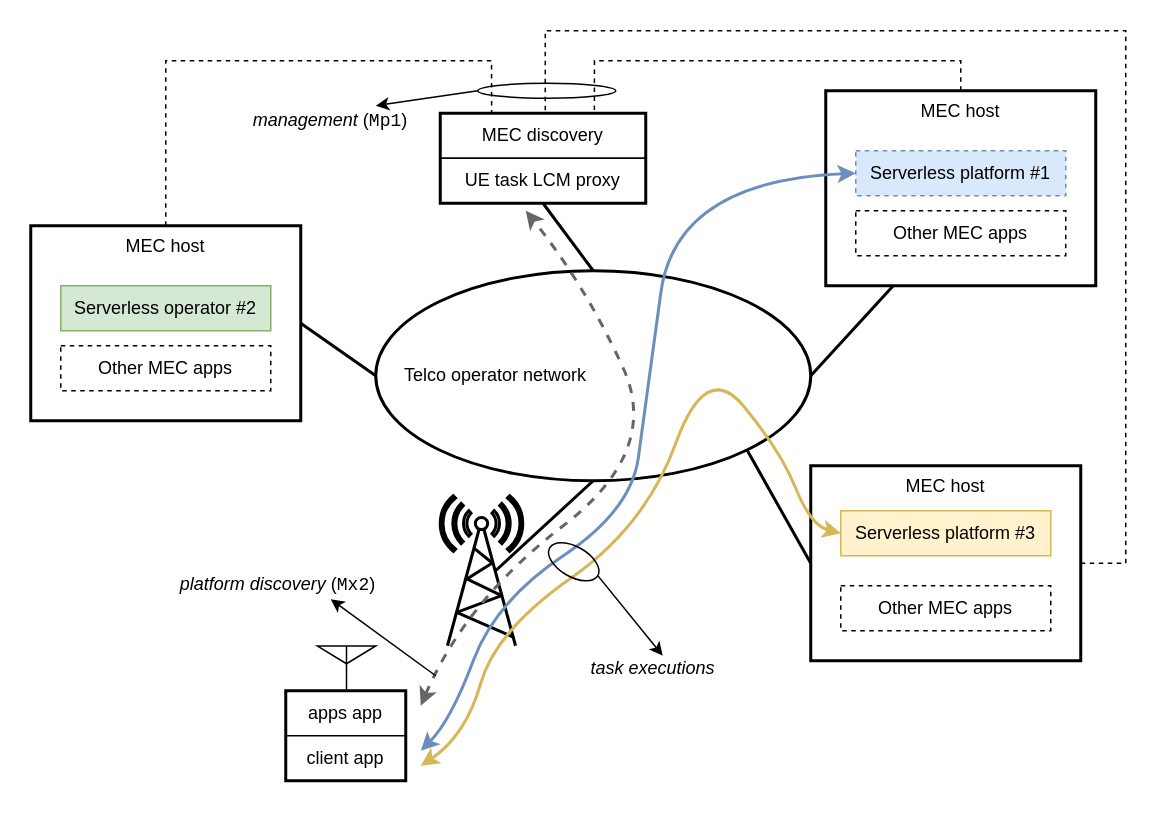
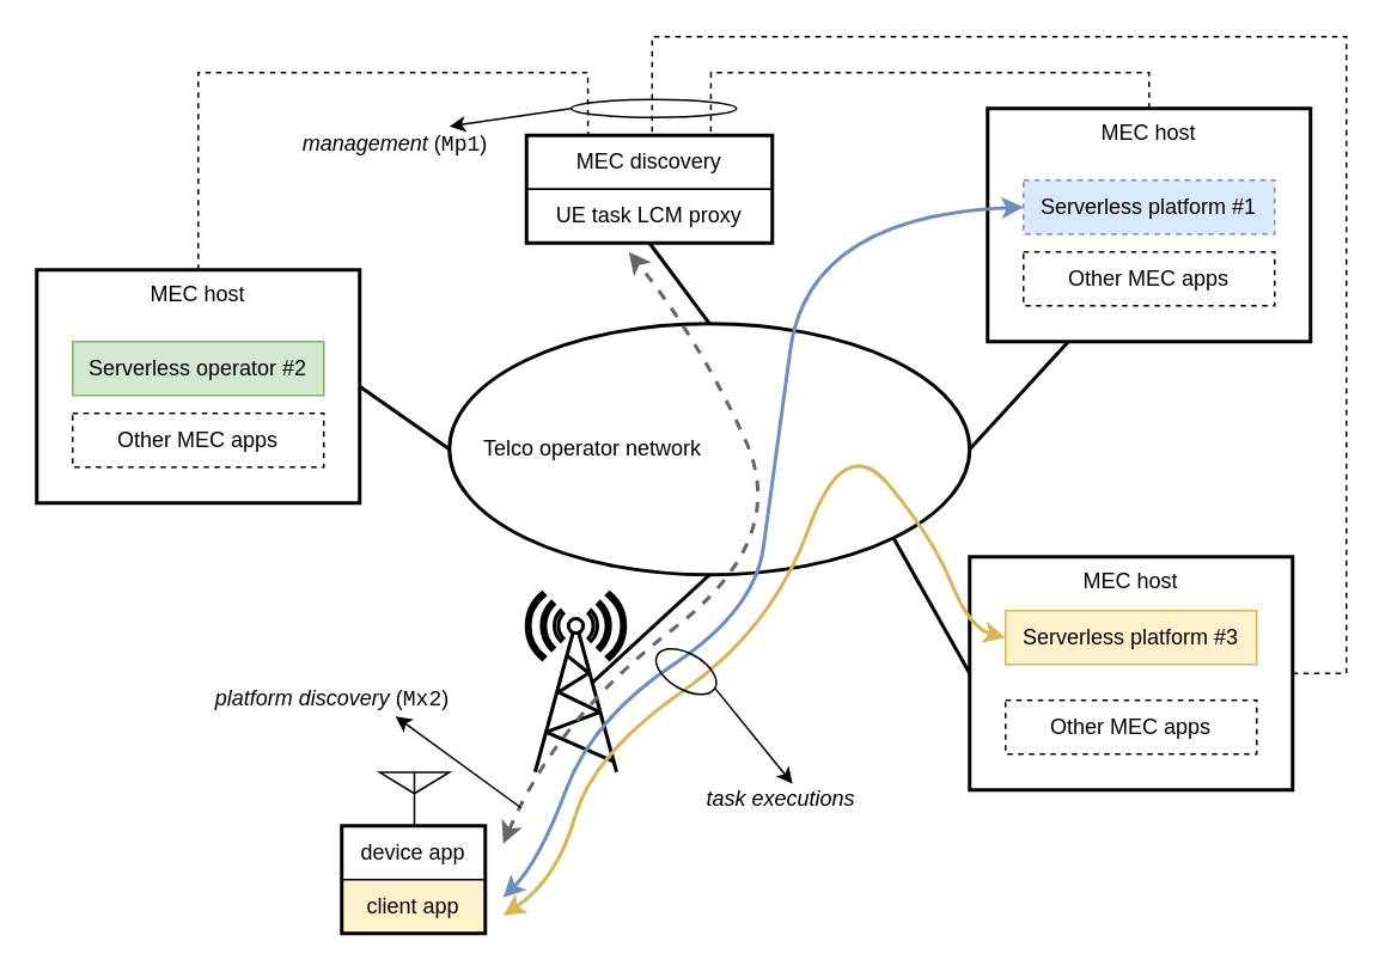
  <mxCell id="0" />
  <mxCell id="1" style="" parent="0" />
  <mxCell id="2" style="rounded=0;orthogonalLoop=1;jettySize=auto;html=1;exitX=1;exitY=0.5;exitDx=0;exitDy=0;entryX=0;entryY=0.5;entryDx=0;entryDy=0;endArrow=none;endFill=0;strokeWidth=2;" edge="1" parent="1" source="4" target="10"><mxGeometry relative="1" as="geometry" /></mxCell>
  <mxCell id="3" style="edgeStyle=orthogonalEdgeStyle;orthogonalLoop=1;jettySize=auto;html=1;exitX=0.5;exitY=0;exitDx=0;exitDy=0;entryX=0.25;entryY=0;entryDx=0;entryDy=0;endArrow=none;endFill=0;rounded=0;dashed=1;" edge="1" parent="1" source="4" target="7"><mxGeometry relative="1" as="geometry"><Array as="points"><mxPoint x="110" y="40" /><mxPoint x="327" y="40" /></Array></mxGeometry></mxCell>
  <mxCell id="4" value="MEC host" style="rounded=0;whiteSpace=wrap;html=1;verticalAlign=top;strokeWidth=2;" vertex="1" parent="1"><mxGeometry x="20" y="150" width="180" height="130" as="geometry" /></mxCell>
  <mxCell id="5" value="Serverless operator #2" style="rounded=0;whiteSpace=wrap;html=1;fillColor=#d5e8d4;strokeColor=#82b366;" vertex="1" parent="1"><mxGeometry x="40" y="190" width="140" height="30" as="geometry" /></mxCell>
  <mxCell id="6" value="Other MEC apps" style="rounded=0;whiteSpace=wrap;html=1;dashed=1;" vertex="1" parent="1"><mxGeometry x="40" y="230" width="140" height="30" as="geometry" /></mxCell>
  <mxCell id="7" value="MEC discovery" style="rounded=0;whiteSpace=wrap;html=1;" vertex="1" parent="1"><mxGeometry x="293" y="75" width="137" height="30" as="geometry" /></mxCell>
  <mxCell id="8" style="edgeStyle=none;rounded=0;orthogonalLoop=1;jettySize=auto;html=1;exitX=0.5;exitY=1;exitDx=0;exitDy=0;entryX=0.5;entryY=0;entryDx=0;entryDy=0;endArrow=none;endFill=0;strokeWidth=2;" edge="1" parent="1" source="9" target="10"><mxGeometry relative="1" as="geometry" /></mxCell>
  <mxCell id="9" value="UE task LCM proxy" style="rounded=0;whiteSpace=wrap;html=1;" vertex="1" parent="1"><mxGeometry x="293" y="105" width="137" height="30" as="geometry" /></mxCell>
  <mxCell id="10" value="" style="ellipse;whiteSpace=wrap;html=1;strokeWidth=2;" vertex="1" parent="1"><mxGeometry x="250" y="180" width="290" height="140" as="geometry" /></mxCell>
  <mxCell id="11" style="rounded=0;orthogonalLoop=1;jettySize=auto;html=1;exitX=0.67;exitY=0.5;exitDx=0;exitDy=0;exitPerimeter=0;entryX=0.5;entryY=1;entryDx=0;entryDy=0;endArrow=none;endFill=0;strokeWidth=2;" edge="1" parent="1" source="12" target="10"><mxGeometry relative="1" as="geometry" /></mxCell>
  <mxCell id="12" value="" style="verticalAlign=top;verticalLabelPosition=bottom;labelPosition=center;align=center;html=1;outlineConnect=0;gradientDirection=north;strokeWidth=2;shape=mxgraph.networks.radio_tower;" vertex="1" parent="1"><mxGeometry x="293" y="330" width="55" height="100" as="geometry" /></mxCell>
  <mxCell id="13" style="edgeStyle=none;rounded=0;orthogonalLoop=1;jettySize=auto;html=1;exitX=0.25;exitY=1;exitDx=0;exitDy=0;entryX=1;entryY=0.5;entryDx=0;entryDy=0;endArrow=none;endFill=0;strokeWidth=2;" edge="1" parent="1" source="15" target="10"><mxGeometry relative="1" as="geometry" /></mxCell>
  <mxCell id="14" style="edgeStyle=orthogonalEdgeStyle;orthogonalLoop=1;jettySize=auto;html=1;exitX=0.5;exitY=0;exitDx=0;exitDy=0;entryX=0.75;entryY=0;entryDx=0;entryDy=0;endArrow=none;endFill=0;rounded=0;dashed=1;" edge="1" parent="1" source="15" target="7"><mxGeometry relative="1" as="geometry" /></mxCell>
  <mxCell id="15" value="MEC host" style="rounded=0;whiteSpace=wrap;html=1;verticalAlign=top;strokeWidth=2;" vertex="1" parent="1"><mxGeometry x="550" y="60" width="180" height="130" as="geometry" /></mxCell>
  <mxCell id="16" value="Serverless platform #1" style="rounded=0;whiteSpace=wrap;html=1;fillColor=#dae8fc;strokeColor=#6c8ebf;dashed=1;" vertex="1" parent="1"><mxGeometry x="570" y="100" width="140" height="30" as="geometry" /></mxCell>
  <mxCell id="17" value="Other MEC apps" style="rounded=0;whiteSpace=wrap;html=1;dashed=1;" vertex="1" parent="1"><mxGeometry x="570" y="140" width="140" height="30" as="geometry" /></mxCell>
  <mxCell id="18" style="edgeStyle=none;rounded=0;orthogonalLoop=1;jettySize=auto;html=1;exitX=0;exitY=0.5;exitDx=0;exitDy=0;entryX=1;entryY=1;entryDx=0;entryDy=0;endArrow=none;endFill=0;strokeWidth=2;" edge="1" parent="1" source="20" target="10"><mxGeometry relative="1" as="geometry" /></mxCell>
  <mxCell id="19" style="edgeStyle=orthogonalEdgeStyle;orthogonalLoop=1;jettySize=auto;html=1;exitX=1;exitY=0.5;exitDx=0;exitDy=0;entryX=0.5;entryY=0;entryDx=0;entryDy=0;endArrow=none;endFill=0;rounded=0;dashed=1;" edge="1" parent="1" source="20" target="7"><mxGeometry relative="1" as="geometry"><Array as="points"><mxPoint x="750" y="375" /><mxPoint x="750" y="20" /><mxPoint x="363" y="20" /></Array></mxGeometry></mxCell>
  <mxCell id="20" value="MEC host" style="rounded=0;whiteSpace=wrap;html=1;verticalAlign=top;strokeWidth=2;" vertex="1" parent="1"><mxGeometry x="540" y="310" width="180" height="130" as="geometry" /></mxCell>
  <mxCell id="21" value="Serverless platform #3" style="rounded=0;whiteSpace=wrap;html=1;fillColor=#fff2cc;strokeColor=#d6b656;" vertex="1" parent="1"><mxGeometry x="560" y="340" width="140" height="30" as="geometry" /></mxCell>
  <mxCell id="22" value="Other MEC apps" style="rounded=0;whiteSpace=wrap;html=1;dashed=1;" vertex="1" parent="1"><mxGeometry x="560" y="390" width="140" height="30" as="geometry" /></mxCell>
- <mxCell id="23" value="apps app" style="rounded=0;whiteSpace=wrap;html=1;" vertex="1" parent="1"><mxGeometry x="190" y="460" width="80" height="30" as="geometry" /></mxCell>
- <mxCell id="24" value="client app" style="rounded=0;whiteSpace=wrap;html=1;" vertex="1" parent="1"><mxGeometry x="190" y="490" width="80" height="30" as="geometry" /></mxCell>
+ <mxCell id="23" value="device app" style="rounded=0;whiteSpace=wrap;html=1;" vertex="1" parent="1"><mxGeometry x="190" y="460" width="80" height="30" as="geometry" /></mxCell>
+ <mxCell id="24" value="client app" style="rounded=0;whiteSpace=wrap;html=1;fillColor=#fff2cc;" vertex="1" parent="1"><mxGeometry x="190" y="490" width="80" height="30" as="geometry" /></mxCell>
  <mxCell id="25" value="" style="rounded=0;whiteSpace=wrap;html=1;strokeWidth=2;fillColor=none;" vertex="1" parent="1"><mxGeometry x="190" y="460" width="80" height="60" as="geometry" /></mxCell>
  <mxCell id="26" value="" style="rounded=0;whiteSpace=wrap;html=1;strokeWidth=2;fillColor=none;" vertex="1" parent="1"><mxGeometry x="293" y="75" width="137" height="60" as="geometry" /></mxCell>
  <mxCell id="27" value="" style="verticalLabelPosition=bottom;shadow=0;dashed=0;align=center;fillColor=#ffffff;html=1;verticalAlign=top;strokeWidth=1;shape=mxgraph.electrical.radio.aerial_-_antenna_2;" vertex="1" parent="1"><mxGeometry x="211" y="430" width="39" height="30" as="geometry" /></mxCell>
  <mxCell id="28" value="Arrows" parent="0" />
  <mxCell id="29" value="" style="endArrow=classic;html=1;curved=1;startArrow=classic;startFill=1;strokeWidth=2;fillColor=#f5f5f5;strokeColor=#666666;dashed=1;" edge="1" parent="28"><mxGeometry width="50" height="50" relative="1" as="geometry"><mxPoint x="280" y="470" as="sourcePoint" /><mxPoint x="350" y="140" as="targetPoint" /><Array as="points"><mxPoint x="310" y="400" /><mxPoint x="440" y="300" /><mxPoint x="390" y="190" /></Array></mxGeometry></mxCell>
  <mxCell id="30" value="" style="endArrow=classic;html=1;strokeWidth=2;curved=1;startArrow=classic;startFill=1;fillColor=#dae8fc;strokeColor=#6c8ebf;entryX=0;entryY=0.5;entryDx=0;entryDy=0;" edge="1" parent="28" target="16"><mxGeometry width="50" height="50" relative="1" as="geometry"><mxPoint x="280" y="500" as="sourcePoint" /><mxPoint x="560" y="120" as="targetPoint" /><Array as="points"><mxPoint x="300" y="480" /><mxPoint x="330" y="400" /><mxPoint x="420" y="340" /><mxPoint x="430" y="270" /><mxPoint x="450" y="120" /></Array></mxGeometry></mxCell>
  <mxCell id="31" value="" style="endArrow=classic;html=1;strokeWidth=2;curved=1;startArrow=classic;startFill=1;fillColor=#fff2cc;strokeColor=#d6b656;entryX=0;entryY=0.5;entryDx=0;entryDy=0;" edge="1" parent="28" target="21"><mxGeometry width="50" height="50" relative="1" as="geometry"><mxPoint x="280" y="510" as="sourcePoint" /><mxPoint x="550" y="370" as="targetPoint" /><Array as="points"><mxPoint x="310" y="490" /><mxPoint x="330" y="420" /><mxPoint x="430" y="350" /><mxPoint x="470" y="240" /><mxPoint x="520" y="300" /><mxPoint x="540" y="350" /></Array></mxGeometry></mxCell>
  <mxCell id="32" value="Telco operator network" style="text;html=1;strokeColor=none;fillColor=#ffffff;align=center;verticalAlign=middle;whiteSpace=wrap;rounded=0;" vertex="1" parent="28"><mxGeometry x="260" y="240" width="140" height="20" as="geometry" /></mxCell>
  <mxCell id="33" value="" style="ellipse;whiteSpace=wrap;html=1;strokeWidth=1;fillColor=none;rotation=30;" vertex="1" parent="28"><mxGeometry x="363.5" y="364" width="37" height="20" as="geometry" /></mxCell>
  <mxCell id="34" style="edgeStyle=none;curved=1;orthogonalLoop=1;jettySize=auto;html=1;exitX=0.5;exitY=1;exitDx=0;exitDy=0;dashed=1;startArrow=classic;startFill=1;endArrow=none;endFill=0;strokeWidth=2;" edge="1" parent="28" source="33" target="33"><mxGeometry relative="1" as="geometry" /></mxCell>
  <mxCell id="35" value="" style="endArrow=classic;html=1;strokeWidth=1;exitX=1;exitY=0.5;exitDx=0;exitDy=0;entryX=0.57;entryY=0.083;entryDx=0;entryDy=0;entryPerimeter=0;" edge="1" parent="28" source="33" target="36"><mxGeometry width="50" height="50" relative="1" as="geometry"><mxPoint x="430" y="490" as="sourcePoint" /><mxPoint x="450" y="440" as="targetPoint" /></mxGeometry></mxCell>
  <mxCell id="36" value="task executions" style="text;html=1;strokeColor=none;fillColor=none;align=center;verticalAlign=middle;whiteSpace=wrap;rounded=0;fontStyle=2" vertex="1" parent="28"><mxGeometry x="390" y="435" width="90" height="20" as="geometry" /></mxCell>
  <mxCell id="37" value="platform discovery&lt;span style=&quot;font-style: normal&quot;&gt; (&lt;font face=&quot;Courier New&quot;&gt;Mx2&lt;/font&gt;)&lt;/span&gt;" style="text;html=1;strokeColor=none;fillColor=none;align=center;verticalAlign=middle;whiteSpace=wrap;rounded=0;fontStyle=2" vertex="1" parent="28"><mxGeometry x="115" y="379" width="140" height="20" as="geometry" /></mxCell>
  <mxCell id="38" value="" style="endArrow=classic;html=1;strokeWidth=1;entryX=0.75;entryY=1;entryDx=0;entryDy=0;" edge="1" parent="28" target="37"><mxGeometry width="50" height="50" relative="1" as="geometry"><mxPoint x="290" y="450" as="sourcePoint" /><mxPoint x="260" y="420" as="targetPoint" /></mxGeometry></mxCell>
  <mxCell id="39" value="management&lt;span style=&quot;font-style: normal&quot;&gt; (&lt;font face=&quot;Courier New&quot;&gt;Mp1&lt;/font&gt;)&lt;/span&gt;" style="text;html=1;strokeColor=none;fillColor=none;align=center;verticalAlign=middle;whiteSpace=wrap;rounded=0;fontStyle=2" vertex="1" parent="28"><mxGeometry x="160" y="70" width="120" height="20" as="geometry" /></mxCell>
  <mxCell id="40" value="" style="ellipse;whiteSpace=wrap;html=1;strokeWidth=1;fillColor=none;rotation=0;" vertex="1" parent="28"><mxGeometry x="318" y="55" width="92" height="10" as="geometry" /></mxCell>
  <mxCell id="41" value="" style="endArrow=classic;html=1;strokeWidth=1;entryX=0.75;entryY=0;entryDx=0;entryDy=0;exitX=0;exitY=0.5;exitDx=0;exitDy=0;" edge="1" parent="28" source="40" target="39"><mxGeometry width="50" height="50" relative="1" as="geometry"><mxPoint x="300" y="460" as="sourcePoint" /><mxPoint x="235" y="394" as="targetPoint" /></mxGeometry></mxCell>
